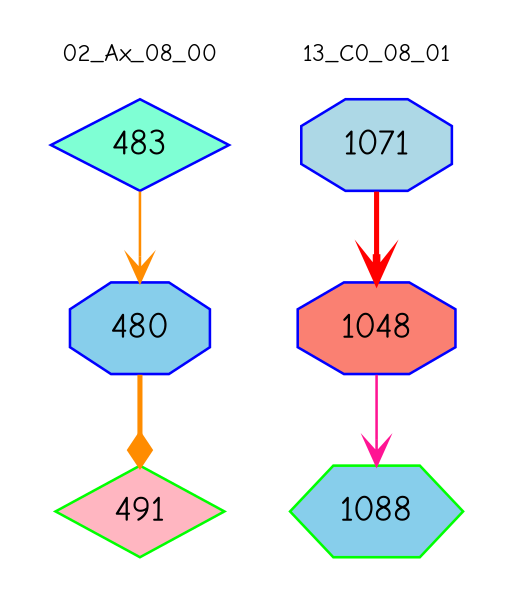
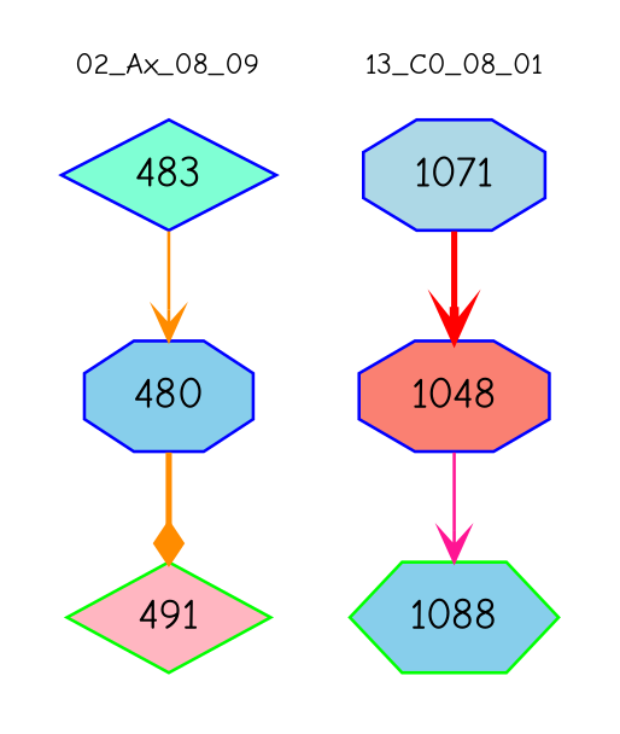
  digraph {
    fontname="Comic Neue"
    node [color=blue fillcolor=skyblue fontname="Comic Neue" shape=octagon style=filled]
    edge [arrowhead=vee color=darkorange fontname="Comic Neue" style=solid]
    n1 [fillcolor=aquamarine label=483 shape=diamond]
    n2 [label=480]
    n3 [color=green fillcolor=lightpink label=491 shape=diamond]
    n4 [fillcolor=lightblue label=1071]
    n5 [fillcolor=salmon label=1048]
    n6 [color=green label=1088 shape=hexagon]
    subgraph cluster_1 {
      color=white
      fontsize=10
-     label="02_Ax_08_00"
+     label="02_Ax_08_09"
      n1
      n2
      n3
    }
    subgraph cluster_2 {
      color=white
      fontsize=10
      label="13_C0_08_01"
      n4
      n5
      n6
    }
    n1 -> n2
    n2 -> n3 [arrowhead=diamond style=bold]
    n4 -> n5 [color=red style=bold]
    n5 -> n6 [color=deeppink]
  }
